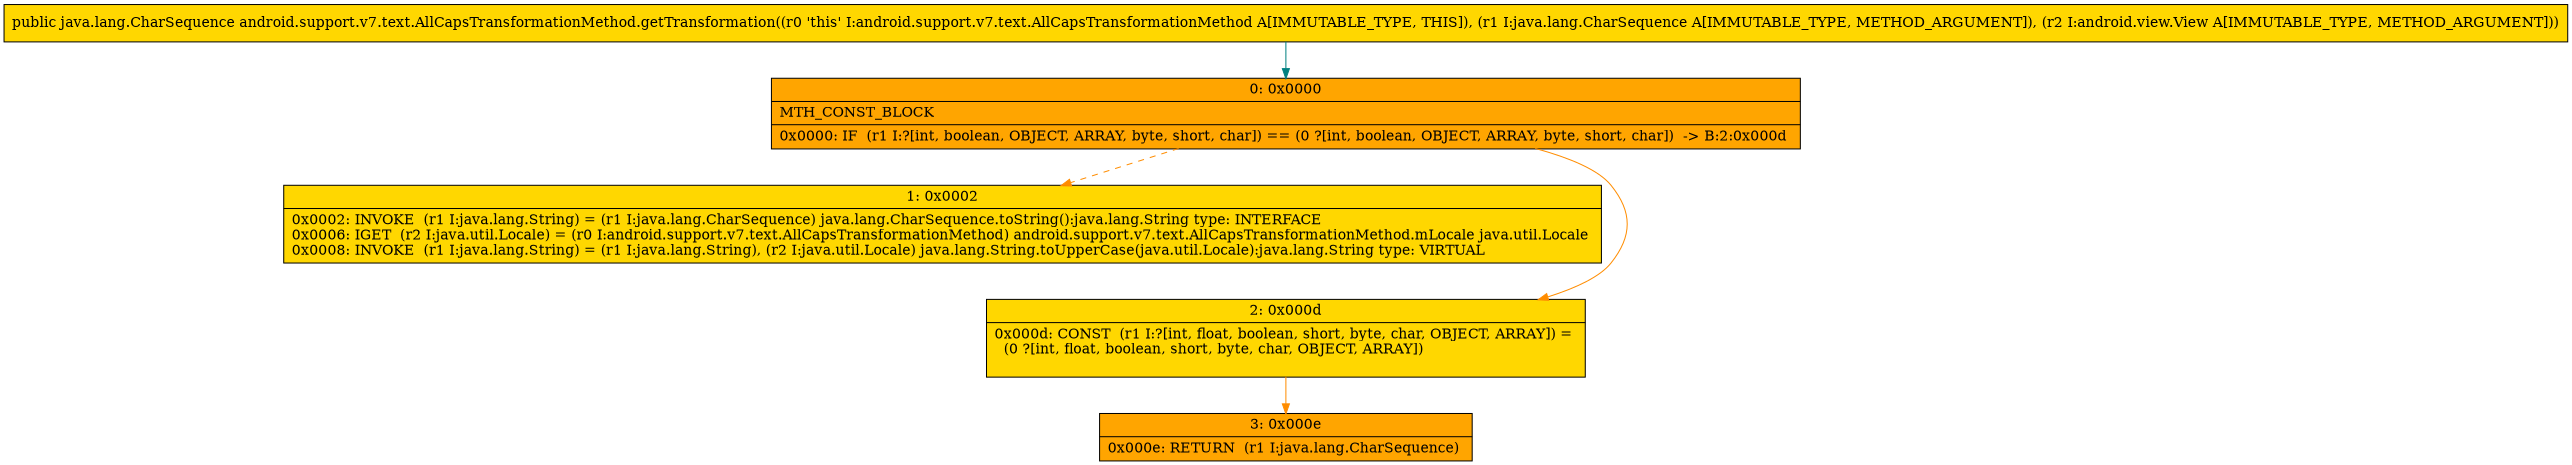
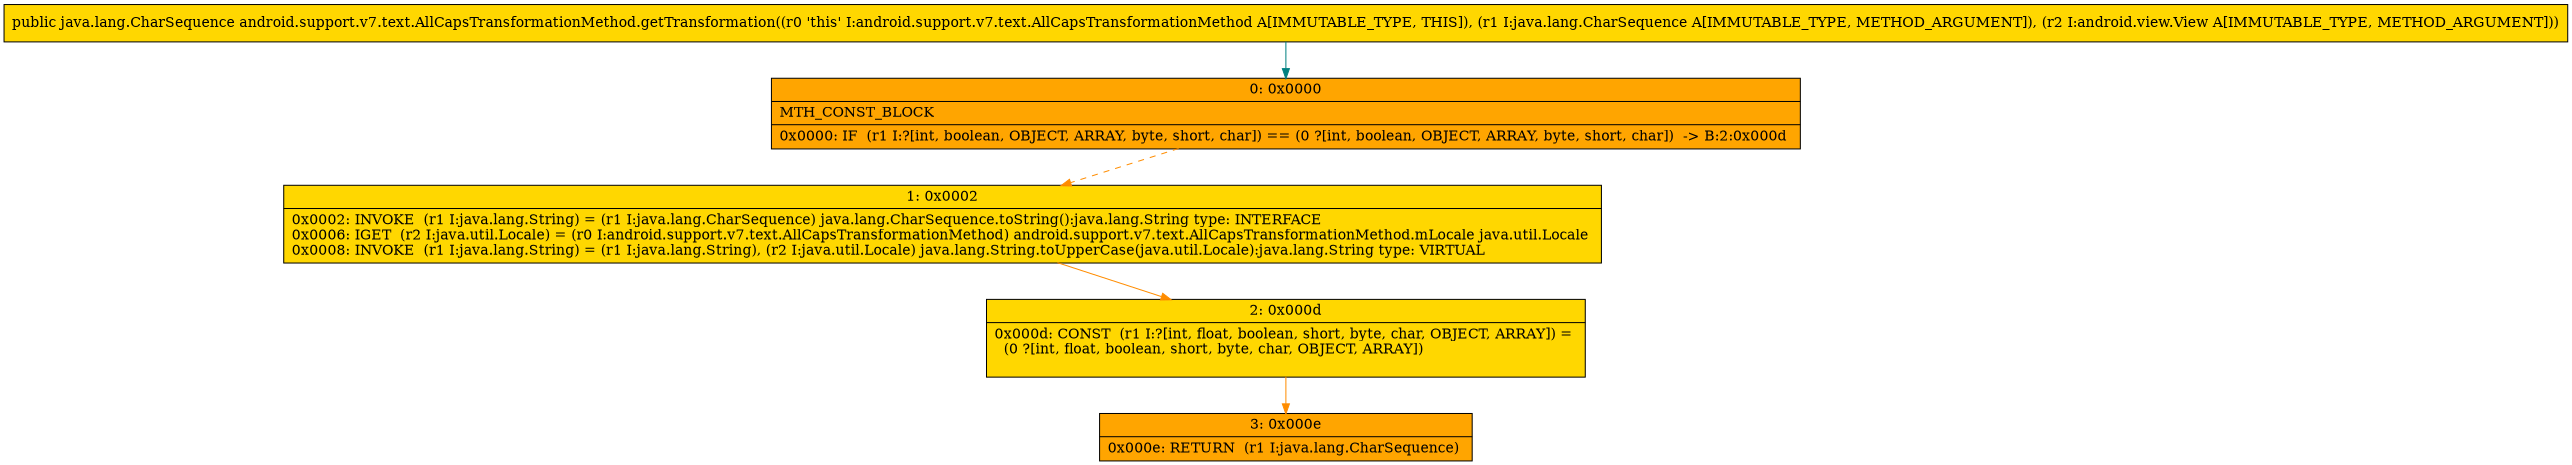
  digraph {
    node [fillcolor=gold shape=record style=filled]
    edge [color=darkorange]
    n1 [fillcolor=orange label="{0\:\ 0x0000|MTH_CONST_BLOCK\l|0x0000: IF  (r1 I:?[int, boolean, OBJECT, ARRAY, byte, short, char]) == (0 ?[int, boolean, OBJECT, ARRAY, byte, short, char])  \-\> B:2:0x000d \l}"]
    n2 [label="{1\:\ 0x0002|0x0002: INVOKE  (r1 I:java.lang.String) = (r1 I:java.lang.CharSequence) java.lang.CharSequence.toString():java.lang.String type: INTERFACE \l0x0006: IGET  (r2 I:java.util.Locale) = (r0 I:android.support.v7.text.AllCapsTransformationMethod) android.support.v7.text.AllCapsTransformationMethod.mLocale java.util.Locale \l0x0008: INVOKE  (r1 I:java.lang.String) = (r1 I:java.lang.String), (r2 I:java.util.Locale) java.lang.String.toUpperCase(java.util.Locale):java.lang.String type: VIRTUAL \l}"]
    n3 [label="{2\:\ 0x000d|0x000d: CONST  (r1 I:?[int, float, boolean, short, byte, char, OBJECT, ARRAY]) = \l  (0 ?[int, float, boolean, short, byte, char, OBJECT, ARRAY])\l \l}"]
    n4 [fillcolor=orange label="{3\:\ 0x000e|0x000e: RETURN  (r1 I:java.lang.CharSequence) \l}"]
    n5 [label="{public java.lang.CharSequence android.support.v7.text.AllCapsTransformationMethod.getTransformation((r0 'this' I:android.support.v7.text.AllCapsTransformationMethod A[IMMUTABLE_TYPE, THIS]), (r1 I:java.lang.CharSequence A[IMMUTABLE_TYPE, METHOD_ARGUMENT]), (r2 I:android.view.View A[IMMUTABLE_TYPE, METHOD_ARGUMENT])) }"]
    n1 -> n2 [style=dashed]
-   n1 -> n3
+   n2 -> n3
    n3 -> n4
    n5 -> n1 [color=teal]
  }
